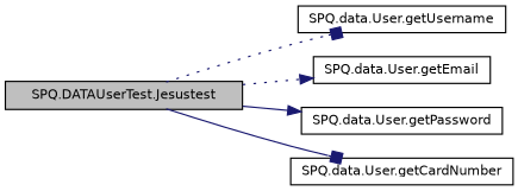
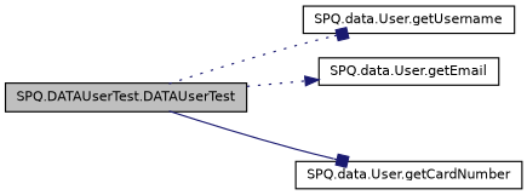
  digraph {
    rankdir=LR
    node [color=black fillcolor=white fontname=Helvetica fontsize=10 shape=record style=filled]
    edge [arrowhead=box color=midnightblue fontname=Helvetica fontsize=10 labelfontname=Helvetica labelfontsize=10 style=dotted]
-   n1 [fillcolor=grey75 fontcolor=black height=0.2 label="SPQ.DATAUserTest.Jesustest" width=0.4]
+   n1 [fillcolor=grey75 fontcolor=black height=0.2 label="SPQ.DATAUserTest.DATAUserTest" width=0.4]
    n2 [height=0.2 label="SPQ.data.User.getUsername" width=0.4]
    n3 [height=0.2 label="SPQ.data.User.getEmail" width=0.4]
-   n4 [height=0.2 label="SPQ.data.User.getPassword" width=0.4]
    n5 [height=0.2 label="SPQ.data.User.getCardNumber" width=0.4]
    n1 -> n2
    n1 -> n3 [arrowhead=normal]
-   n1 -> n4 [arrowhead=normal style=solid]
    n1 -> n5 [style=solid]
  }
